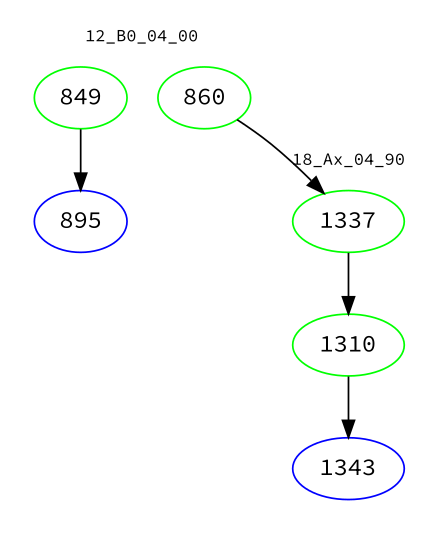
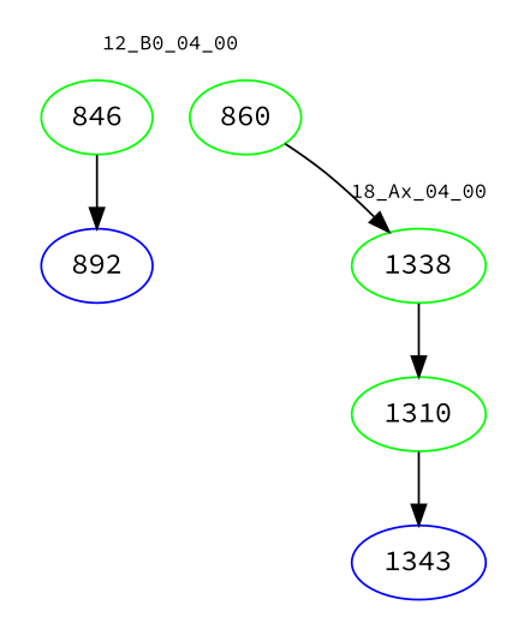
  digraph {
    fontname="Source Code Pro"
    node [color=green fontname="Source Code Pro"]
    edge [color=black fontname="Source Code Pro"]
-   n1 [label=1337]
+   n1 [label=1338]
    n2 [label=1310]
    n3 [color=blue label=1343]
    n4 [label=860]
-   n5 [label=849]
-   n6 [color=blue label=895]
+   n5 [label=846]
+   n6 [color=blue label=892]
    subgraph cluster_1 {
      color=white
      fontsize=10
-     label="18_Ax_04_90"
+     label="18_Ax_04_00"
      n1
      n2
      n3
    }
    subgraph cluster_2 {
      color=white
      fontsize=10
      label="12_B0_04_00"
      n4
      n5
      n6
    }
    n1 -> n2
    n2 -> n3
    n4 -> n1
    n5 -> n6
  }
